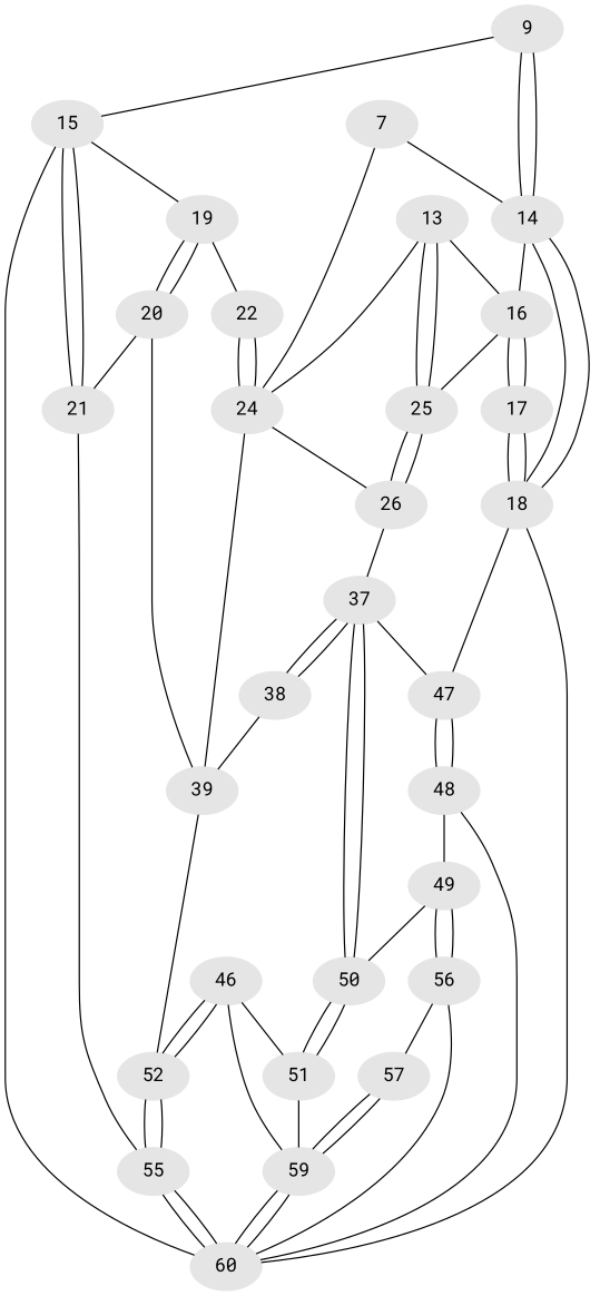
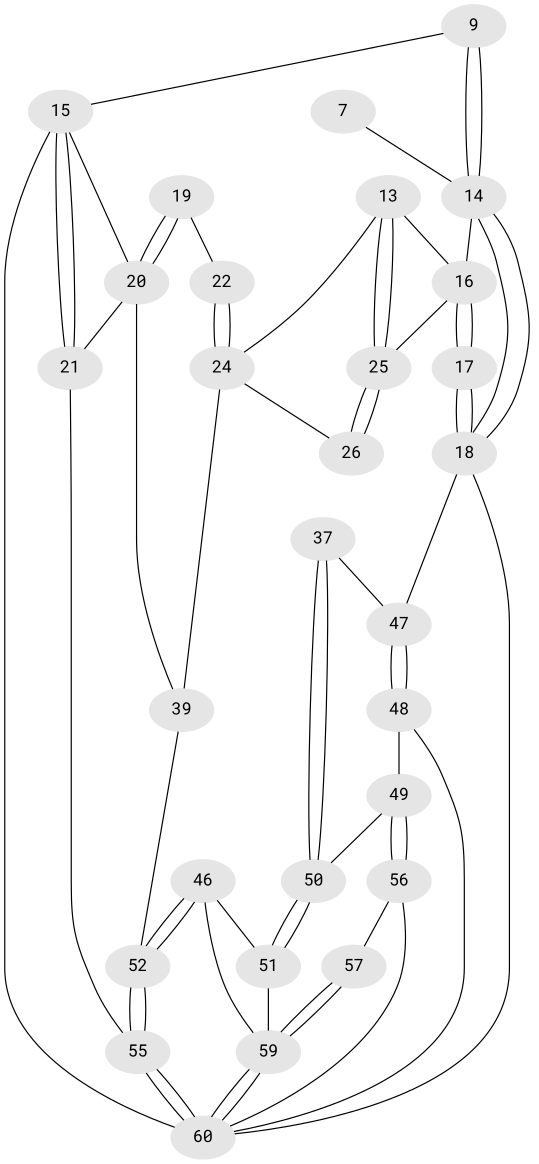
  graph {
    fontname="Roboto Mono"
    node [color=gray90 fontname="Roboto Mono" style=filled]
    edge [fontname="Roboto Mono"]
    14 [super="+11+10"]
    7
    24 [super="+23"]
    16 [super="+12"]
    18
    39 [super="+29+27"]
    26
    9
    15 [super="+8"]
    19 [super="+3"]
    21
    60 [super="+54"]
    13
    25
    17
    47 [super="+32"]
    20
    22 [super="+4"]
    55 [super="+53"]
    48
    52 [super="+41+40"]
    37 [super="+36+33+30"]
-   38 [super="+31"]
    50
    51 [super="+43"]
    59 [super="+45+44+58"]
    46
    49
    56
    57
    14 -- 16
    14 -- 18
    14 -- 18
    7 -- 14
-   7 -- 24
    24 -- 39
    24 -- 26
    16 -- 25
    16 -- 17
    16 -- 17
    18 -- 60
    18 -- 47
    39 -- 52
-   26 -- 37
    9 -- 14 [weight=2]
    9 -- 14
    9 -- 15
-   15 -- 19
+   15 -- 20
    15 -- 21
    15 -- 21
    15 -- 60 [weight=2]
    19 -- 20
    19 -- 20
    19 -- 22 [weight=2]
    21 -- 55
    13 -- 24
    13 -- 16
    13 -- 25
    13 -- 25
    25 -- 26
    25 -- 26
    17 -- 18
    17 -- 18
    47 -- 48
    47 -- 48
    20 -- 39
    20 -- 21
    22 -- 24 [weight=2]
    22 -- 24
    55 -- 60 [weight=2]
    55 -- 60
    48 -- 60
    48 -- 49
    52 -- 55 [weight=2]
    52 -- 55
    37 -- 47 [weight=2]
-   37 -- 38 [weight=2]
-   37 -- 38
    37 -- 50
    37 -- 50
-   38 -- 39 [weight=2]
    50 -- 51
    50 -- 51
    51 -- 59 [weight=2]
    59 -- 60
    59 -- 60
    46 -- 52 [weight=2]
    46 -- 52
    46 -- 51
    46 -- 59
    49 -- 50
    49 -- 56
    49 -- 56
    56 -- 60
    56 -- 57
    57 -- 59 [weight=2]
    57 -- 59
  }
